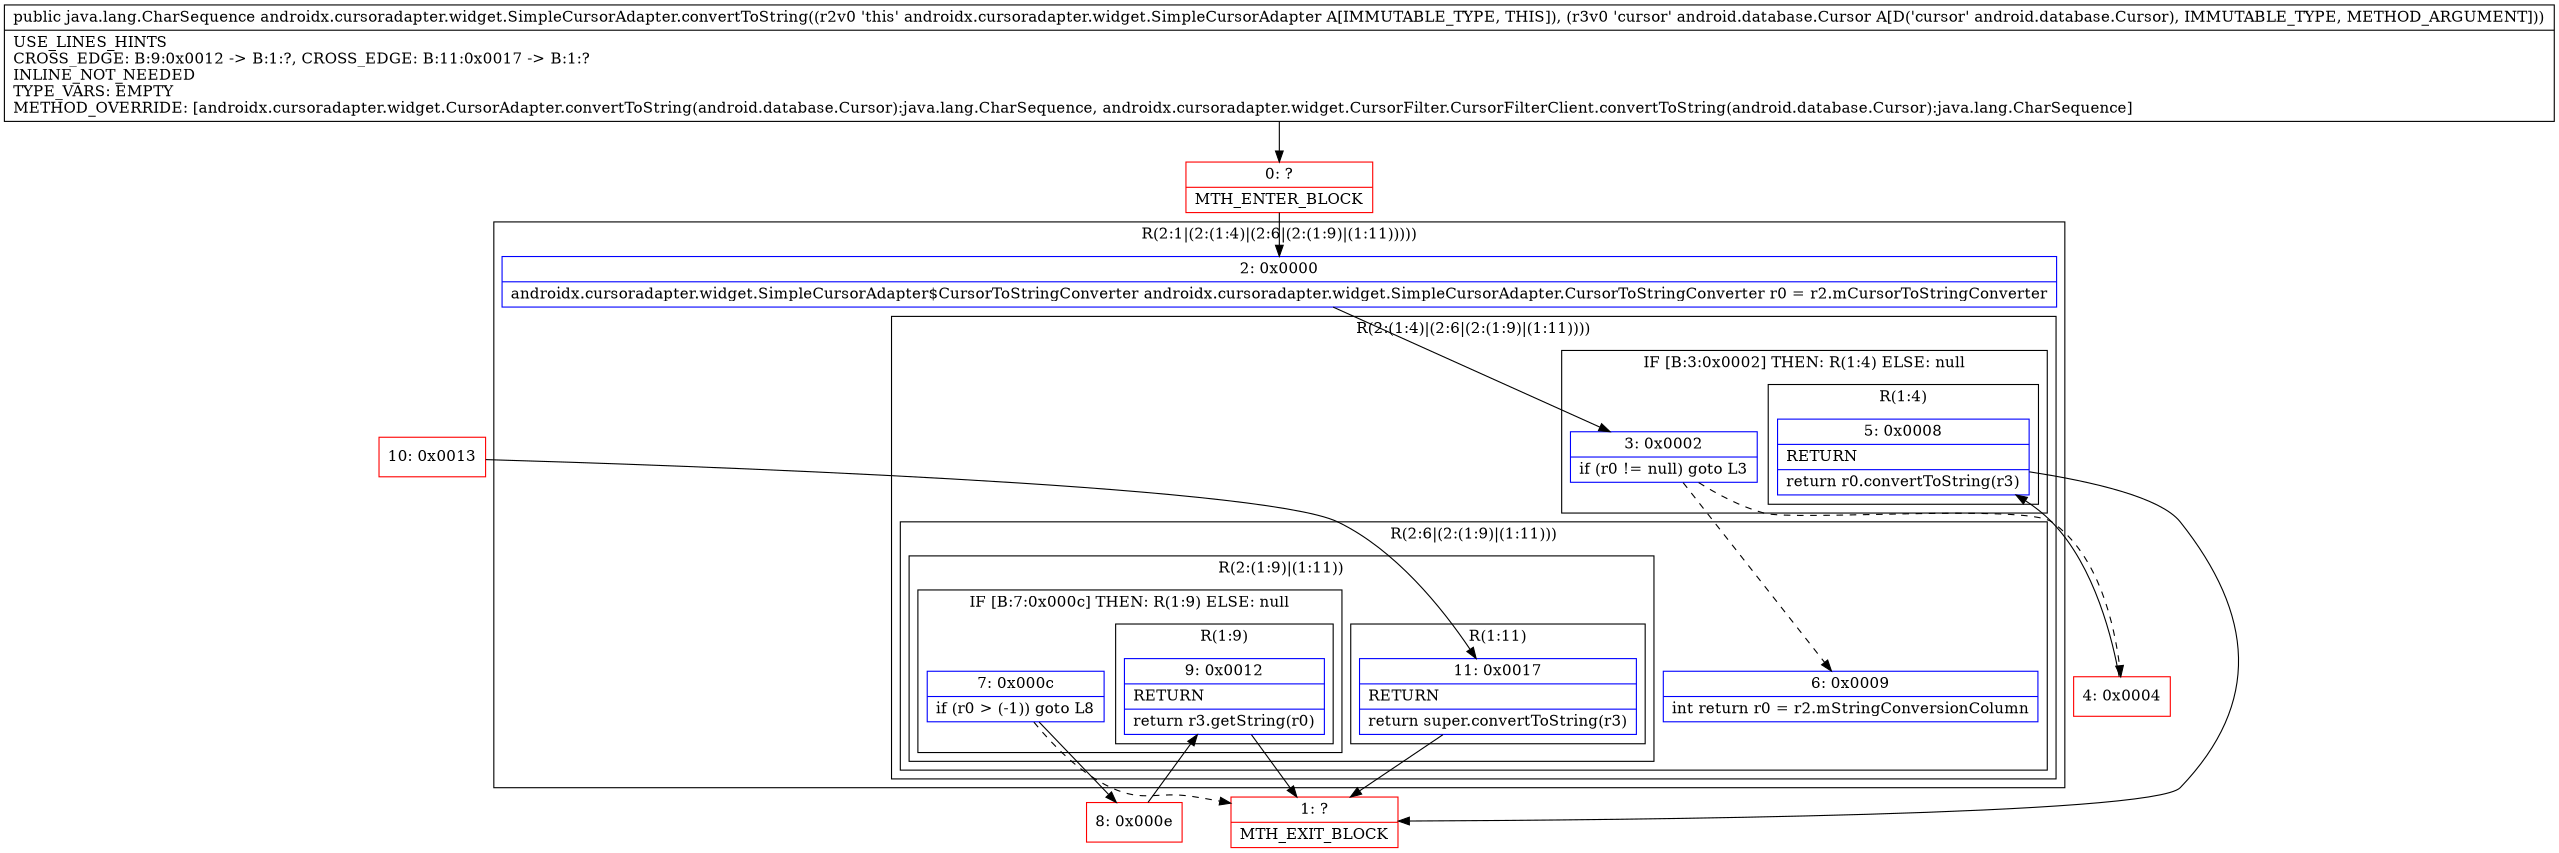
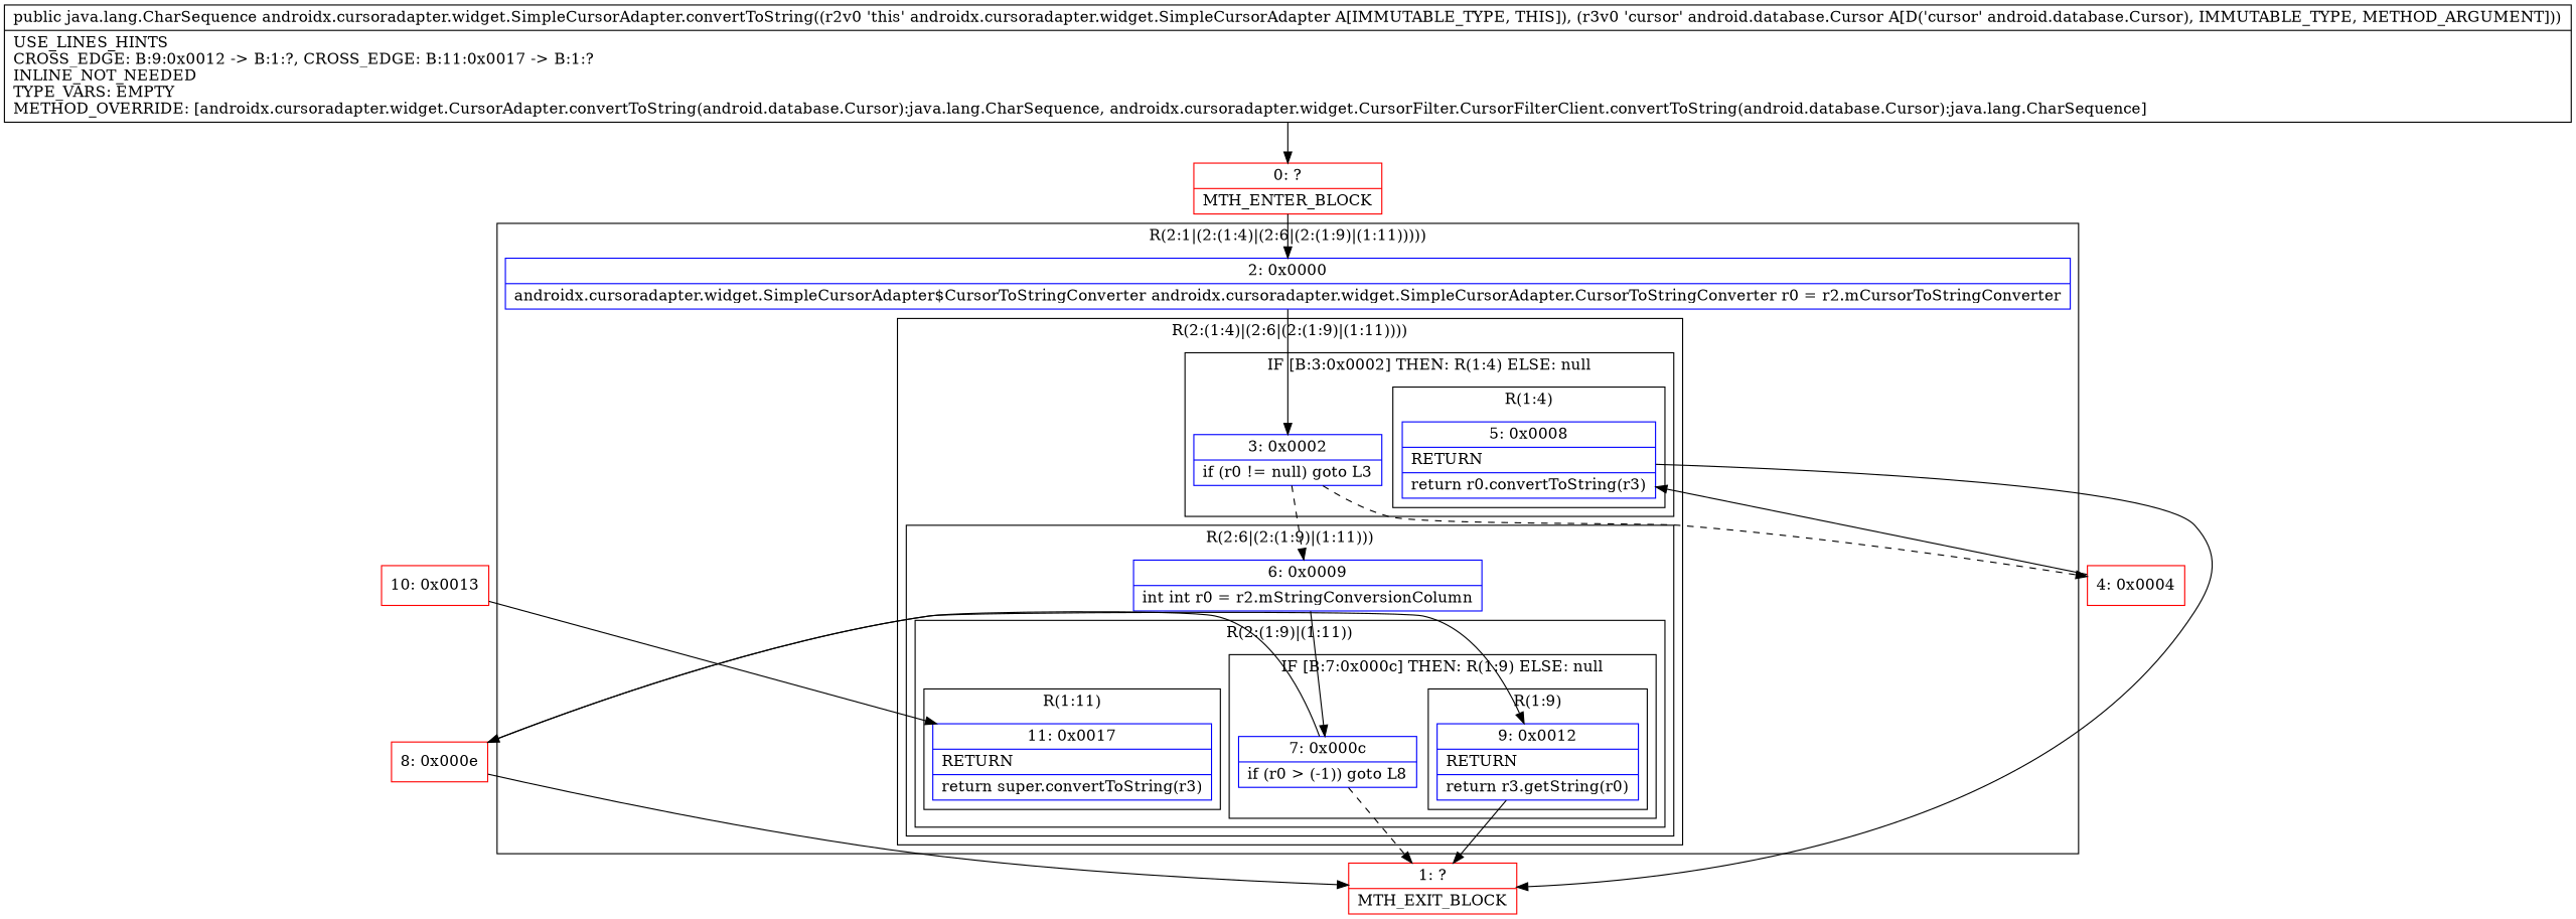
  digraph {
    node [color=blue shape=record]
    n1 [label="{5\:\ 0x0008|RETURN\l|return r0.convertToString(r3)\l}"]
    n2 [label="{3\:\ 0x0002|if (r0 != null) goto L3\l}"]
    n3 [label="{9\:\ 0x0012|RETURN\l|return r3.getString(r0)\l}"]
    n4 [label="{7\:\ 0x000c|if (r0 \> (\-1)) goto L8\l}"]
    n5 [label="{11\:\ 0x0017|RETURN\l|return super.convertToString(r3)\l}"]
-   n6 [label="{6\:\ 0x0009|int return r0 = r2.mStringConversionColumn\l}"]
+   n6 [label="{6\:\ 0x0009|int int r0 = r2.mStringConversionColumn\l}"]
    n7 [label="{2\:\ 0x0000|androidx.cursoradapter.widget.SimpleCursorAdapter$CursorToStringConverter androidx.cursoradapter.widget.SimpleCursorAdapter.CursorToStringConverter r0 = r2.mCursorToStringConverter\l}"]
    n8 [color=red label="{1\:\ ?|MTH_EXIT_BLOCK\l}"]
    n9 [color=red label="{4\:\ 0x0004}"]
    n10 [color=red label="{8\:\ 0x000e}"]
    n11 [color=red label="{10\:\ 0x0013}"]
    n12 [color=red label="{0\:\ ?|MTH_ENTER_BLOCK\l}"]
    n13 [label="{public java.lang.CharSequence androidx.cursoradapter.widget.SimpleCursorAdapter.convertToString((r2v0 'this' androidx.cursoradapter.widget.SimpleCursorAdapter A[IMMUTABLE_TYPE, THIS]), (r3v0 'cursor' android.database.Cursor A[D('cursor' android.database.Cursor), IMMUTABLE_TYPE, METHOD_ARGUMENT]))  | USE_LINES_HINTS\lCROSS_EDGE: B:9:0x0012 \-\> B:1:?, CROSS_EDGE: B:11:0x0017 \-\> B:1:?\lINLINE_NOT_NEEDED\lTYPE_VARS: EMPTY\lMETHOD_OVERRIDE: [androidx.cursoradapter.widget.CursorAdapter.convertToString(android.database.Cursor):java.lang.CharSequence, androidx.cursoradapter.widget.CursorFilter.CursorFilterClient.convertToString(android.database.Cursor):java.lang.CharSequence]\l}" color=""]
    subgraph cluster_1 {
      label="R(2:1|(2:(1:4)|(2:6|(2:(1:9)|(1:11)))))"
      n7
      subgraph cluster_2 {
        label="R(2:(1:4)|(2:6|(2:(1:9)|(1:11))))"
        subgraph cluster_3 {
          label="IF [B:3:0x0002] THEN: R(1:4) ELSE: null"
          n2
          subgraph cluster_4 {
            label="R(1:4)"
            n1
          }
        }
        subgraph cluster_5 {
          label="R(2:6|(2:(1:9)|(1:11)))"
          n6
          subgraph cluster_6 {
            label="R(2:(1:9)|(1:11))"
            subgraph cluster_7 {
              label="IF [B:7:0x000c] THEN: R(1:9) ELSE: null"
              n4
              subgraph cluster_8 {
                label="R(1:9)"
                n3
              }
            }
            subgraph cluster_9 {
              label="R(1:11)"
              n5
            }
          }
        }
      }
    }
    n1 -> n8
    n2 -> n6 [style=dashed]
    n2 -> n9 [style=dashed]
    n3 -> n8
    n4 -> n8 [style=dashed]
    n4 -> n10
-   n5 -> n8
+   n10 -> n8
+   n6 -> n4
    n7 -> n2
    n9 -> n1
    n10 -> n3
    n11 -> n5
    n12 -> n7
    n13 -> n12
  }
